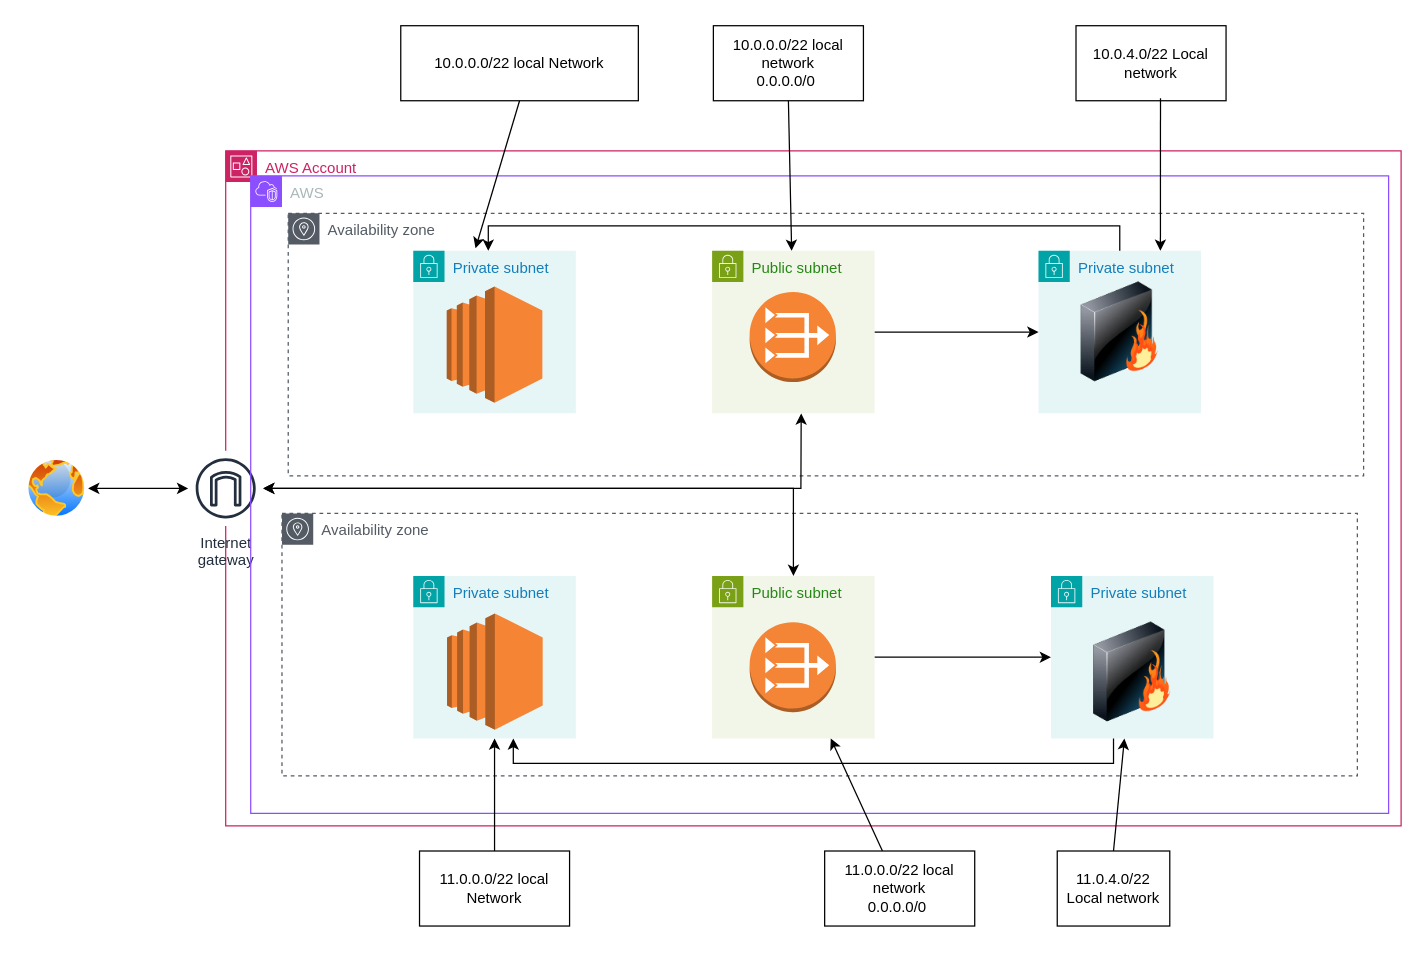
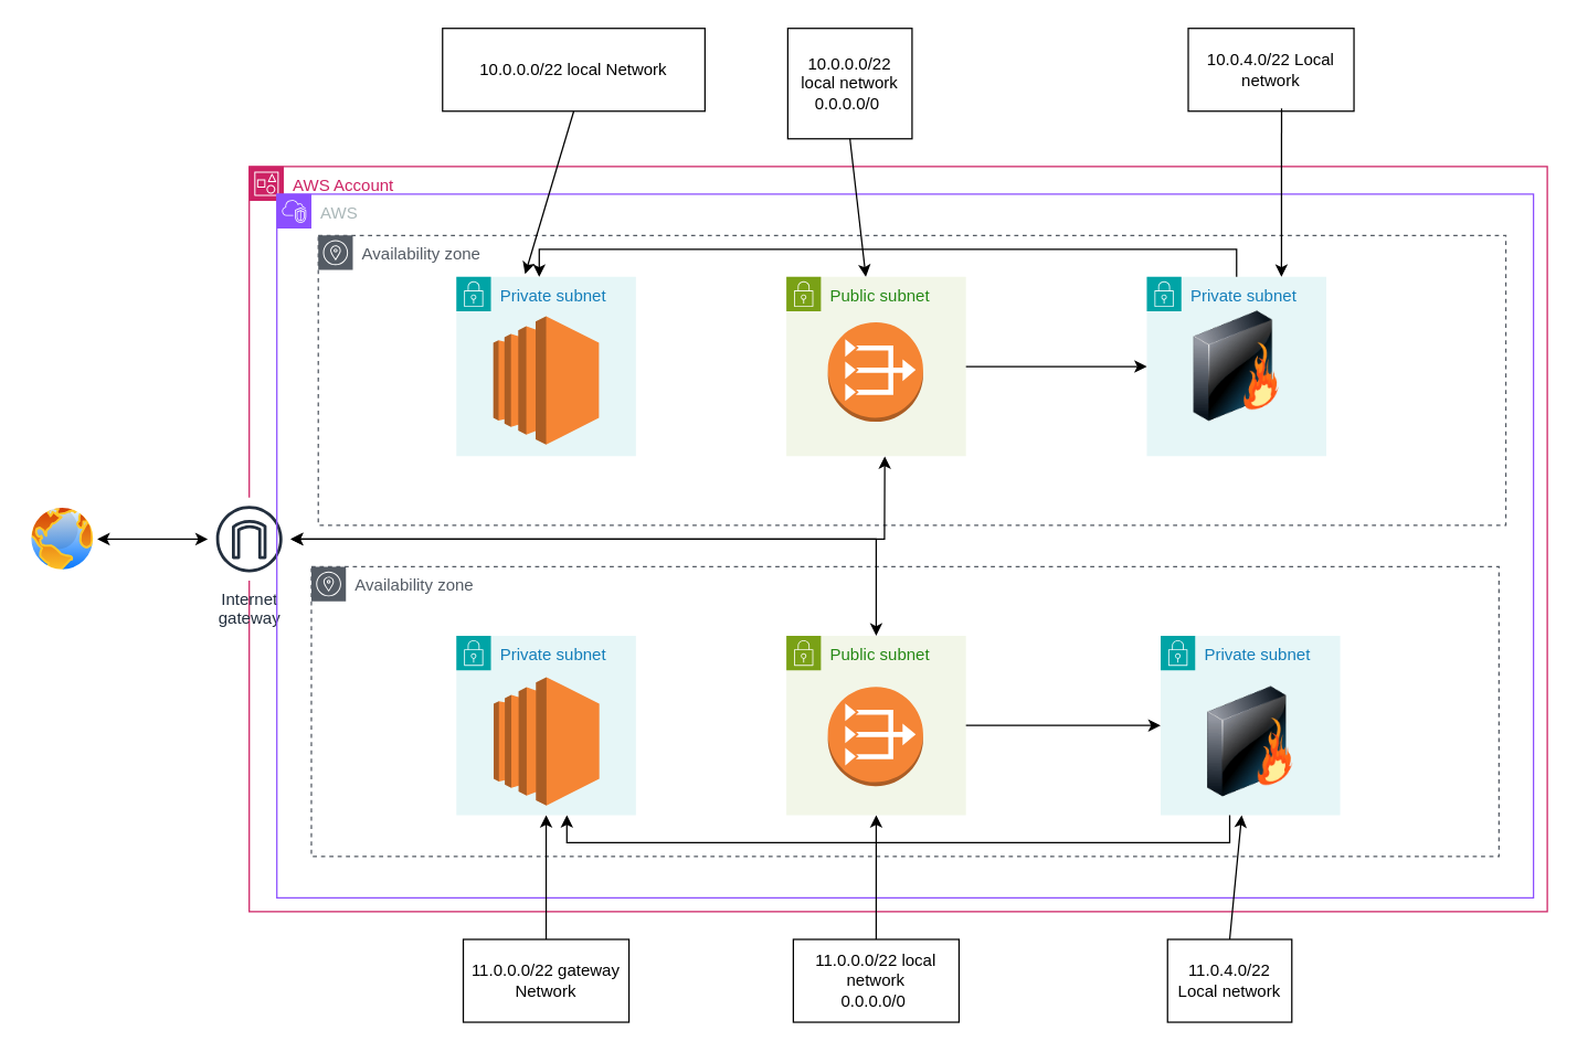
  <mxCell id="0" />
  <mxCell id="1" parent="0" />
  <mxCell id="2" value="AWS Account" style="points=[[0,0],[0.25,0],[0.5,0],[0.75,0],[1,0],[1,0.25],[1,0.5],[1,0.75],[1,1],[0.75,1],[0.5,1],[0.25,1],[0,1],[0,0.75],[0,0.5],[0,0.25]];outlineConnect=0;gradientColor=none;html=1;whiteSpace=wrap;fontSize=12;fontStyle=0;container=1;pointerEvents=0;collapsible=0;recursiveResize=0;shape=mxgraph.aws4.group;grIcon=mxgraph.aws4.group_account;strokeColor=#CD2264;fillColor=none;verticalAlign=top;align=left;spacingLeft=30;fontColor=#CD2264;dashed=0;" vertex="1" parent="1"><mxGeometry x="180" y="120" width="940" height="540" as="geometry" /></mxCell>
  <mxCell id="3" value="Internet&#10;gateway" style="sketch=0;outlineConnect=0;fontColor=#232F3E;gradientColor=none;strokeColor=#232F3E;fillColor=#ffffff;dashed=0;verticalLabelPosition=bottom;verticalAlign=top;align=center;html=1;fontSize=12;fontStyle=0;aspect=fixed;shape=mxgraph.aws4.resourceIcon;resIcon=mxgraph.aws4.internet_gateway;" vertex="1" parent="2"><mxGeometry x="-30" y="240" width="60" height="60" as="geometry" /></mxCell>
  <mxCell id="4" value="AWS" style="points=[[0,0],[0.25,0],[0.5,0],[0.75,0],[1,0],[1,0.25],[1,0.5],[1,0.75],[1,1],[0.75,1],[0.5,1],[0.25,1],[0,1],[0,0.75],[0,0.5],[0,0.25]];outlineConnect=0;gradientColor=none;html=1;whiteSpace=wrap;fontSize=12;fontStyle=0;container=1;pointerEvents=0;collapsible=0;recursiveResize=0;shape=mxgraph.aws4.group;grIcon=mxgraph.aws4.group_vpc2;strokeColor=#8C4FFF;fillColor=none;verticalAlign=top;align=left;spacingLeft=30;fontColor=#AAB7B8;dashed=0;" vertex="1" parent="1"><mxGeometry x="200" y="140" width="910" height="510" as="geometry" /></mxCell>
  <mxCell id="5" value="Availability zone" style="sketch=0;outlineConnect=0;gradientColor=none;html=1;whiteSpace=wrap;fontSize=12;fontStyle=0;shape=mxgraph.aws4.group;grIcon=mxgraph.aws4.group_availability_zone;strokeColor=#545B64;fillColor=none;verticalAlign=top;align=left;spacingLeft=30;fontColor=#545B64;dashed=1;" vertex="1" parent="4"><mxGeometry x="25" y="270" width="860" height="210" as="geometry" /></mxCell>
  <mxCell id="6" value="Public subnet" style="points=[[0,0],[0.25,0],[0.5,0],[0.75,0],[1,0],[1,0.25],[1,0.5],[1,0.75],[1,1],[0.75,1],[0.5,1],[0.25,1],[0,1],[0,0.75],[0,0.5],[0,0.25]];outlineConnect=0;gradientColor=none;html=1;whiteSpace=wrap;fontSize=12;fontStyle=0;container=1;pointerEvents=0;collapsible=0;recursiveResize=0;shape=mxgraph.aws4.group;grIcon=mxgraph.aws4.group_security_group;grStroke=0;strokeColor=#7AA116;fillColor=#F2F6E8;verticalAlign=top;align=left;spacingLeft=30;fontColor=#248814;dashed=0;" vertex="1" parent="4"><mxGeometry x="369" y="320" width="130" height="130" as="geometry" /></mxCell>
  <mxCell id="7" value="" style="outlineConnect=0;dashed=0;verticalLabelPosition=bottom;verticalAlign=top;align=center;html=1;shape=mxgraph.aws3.vpc_nat_gateway;fillColor=#F58536;gradientColor=none;" vertex="1" parent="6"><mxGeometry x="30" y="37" width="69" height="72" as="geometry" /></mxCell>
  <mxCell id="8" value="Private subnet" style="points=[[0,0],[0.25,0],[0.5,0],[0.75,0],[1,0],[1,0.25],[1,0.5],[1,0.75],[1,1],[0.75,1],[0.5,1],[0.25,1],[0,1],[0,0.75],[0,0.5],[0,0.25]];outlineConnect=0;gradientColor=none;html=1;whiteSpace=wrap;fontSize=12;fontStyle=0;container=1;pointerEvents=0;collapsible=0;recursiveResize=0;shape=mxgraph.aws4.group;grIcon=mxgraph.aws4.group_security_group;grStroke=0;strokeColor=#00A4A6;fillColor=#E6F6F7;verticalAlign=top;align=left;spacingLeft=30;fontColor=#147EBA;dashed=0;" vertex="1" parent="4"><mxGeometry x="130" y="320" width="130" height="130" as="geometry" /></mxCell>
  <mxCell id="9" value="" style="outlineConnect=0;dashed=0;verticalLabelPosition=bottom;verticalAlign=top;align=center;html=1;shape=mxgraph.aws3.ec2;fillColor=#F58534;gradientColor=none;" vertex="1" parent="8"><mxGeometry x="27" y="30" width="76.5" height="93" as="geometry" /></mxCell>
  <mxCell id="10" value="Private subnet" style="points=[[0,0],[0.25,0],[0.5,0],[0.75,0],[1,0],[1,0.25],[1,0.5],[1,0.75],[1,1],[0.75,1],[0.5,1],[0.25,1],[0,1],[0,0.75],[0,0.5],[0,0.25]];outlineConnect=0;gradientColor=none;html=1;whiteSpace=wrap;fontSize=12;fontStyle=0;container=1;pointerEvents=0;collapsible=0;recursiveResize=0;shape=mxgraph.aws4.group;grIcon=mxgraph.aws4.group_security_group;grStroke=0;strokeColor=#00A4A6;fillColor=#E6F6F7;verticalAlign=top;align=left;spacingLeft=30;fontColor=#147EBA;dashed=0;" vertex="1" parent="4"><mxGeometry x="640" y="320" width="130" height="130" as="geometry" /></mxCell>
  <mxCell id="11" value="" style="image;html=1;image=img/lib/clip_art/networking/Firewall_128x128.png" vertex="1" parent="10"><mxGeometry x="25" y="37" width="80" height="80" as="geometry" /></mxCell>
  <mxCell id="12" value="" style="endArrow=classic;html=1;rounded=0;" edge="1" parent="4" source="6" target="10"><mxGeometry width="50" height="50" relative="1" as="geometry"><mxPoint x="410" y="260" as="sourcePoint" /><mxPoint x="460" y="210" as="targetPoint" /></mxGeometry></mxCell>
  <mxCell id="13" value="" style="endArrow=classic;html=1;rounded=0;" edge="1" parent="4"><mxGeometry width="50" height="50" relative="1" as="geometry"><mxPoint x="690" y="450" as="sourcePoint" /><mxPoint x="210" y="450" as="targetPoint" /><Array as="points"><mxPoint x="690" y="470" /><mxPoint x="210" y="470" /></Array></mxGeometry></mxCell>
  <mxCell id="14" value="Availability zone" style="sketch=0;outlineConnect=0;gradientColor=none;html=1;whiteSpace=wrap;fontSize=12;fontStyle=0;shape=mxgraph.aws4.group;grIcon=mxgraph.aws4.group_availability_zone;strokeColor=#545B64;fillColor=none;verticalAlign=top;align=left;spacingLeft=30;fontColor=#545B64;dashed=1;" vertex="1" parent="1"><mxGeometry x="230" y="170" width="860" height="210" as="geometry" /></mxCell>
  <mxCell id="15" value="Public subnet" style="points=[[0,0],[0.25,0],[0.5,0],[0.75,0],[1,0],[1,0.25],[1,0.5],[1,0.75],[1,1],[0.75,1],[0.5,1],[0.25,1],[0,1],[0,0.75],[0,0.5],[0,0.25]];outlineConnect=0;gradientColor=none;html=1;whiteSpace=wrap;fontSize=12;fontStyle=0;container=1;pointerEvents=0;collapsible=0;recursiveResize=0;shape=mxgraph.aws4.group;grIcon=mxgraph.aws4.group_security_group;grStroke=0;strokeColor=#7AA116;fillColor=#F2F6E8;verticalAlign=top;align=left;spacingLeft=30;fontColor=#248814;dashed=0;" vertex="1" parent="1"><mxGeometry x="569" y="200" width="130" height="130" as="geometry" /></mxCell>
  <mxCell id="16" value="" style="outlineConnect=0;dashed=0;verticalLabelPosition=bottom;verticalAlign=top;align=center;html=1;shape=mxgraph.aws3.vpc_nat_gateway;fillColor=#F58534;gradientColor=none;" vertex="1" parent="15"><mxGeometry x="30" y="33" width="69" height="72" as="geometry" /></mxCell>
  <mxCell id="17" value="Private subnet" style="points=[[0,0],[0.25,0],[0.5,0],[0.75,0],[1,0],[1,0.25],[1,0.5],[1,0.75],[1,1],[0.75,1],[0.5,1],[0.25,1],[0,1],[0,0.75],[0,0.5],[0,0.25]];outlineConnect=0;gradientColor=none;html=1;whiteSpace=wrap;fontSize=12;fontStyle=0;container=1;pointerEvents=0;collapsible=0;recursiveResize=0;shape=mxgraph.aws4.group;grIcon=mxgraph.aws4.group_security_group;grStroke=0;strokeColor=#00A4A6;fillColor=#E6F6F7;verticalAlign=top;align=left;spacingLeft=30;fontColor=#147EBA;dashed=0;" vertex="1" parent="1"><mxGeometry x="330" y="200" width="130" height="130" as="geometry" /></mxCell>
  <mxCell id="18" value="" style="outlineConnect=0;dashed=0;verticalLabelPosition=bottom;verticalAlign=top;align=center;html=1;shape=mxgraph.aws3.ec2;fillColor=#F58534;gradientColor=none;" vertex="1" parent="17"><mxGeometry x="26.75" y="28.5" width="76.5" height="93" as="geometry" /></mxCell>
  <mxCell id="19" value="Private subnet" style="points=[[0,0],[0.25,0],[0.5,0],[0.75,0],[1,0],[1,0.25],[1,0.5],[1,0.75],[1,1],[0.75,1],[0.5,1],[0.25,1],[0,1],[0,0.75],[0,0.5],[0,0.25]];outlineConnect=0;gradientColor=none;html=1;whiteSpace=wrap;fontSize=12;fontStyle=0;container=1;pointerEvents=0;collapsible=0;recursiveResize=0;shape=mxgraph.aws4.group;grIcon=mxgraph.aws4.group_security_group;grStroke=0;strokeColor=#00A4A6;fillColor=#E6F6F7;verticalAlign=top;align=left;spacingLeft=30;fontColor=#147EBA;dashed=0;" vertex="1" parent="1"><mxGeometry x="830" y="200" width="130" height="130" as="geometry" /></mxCell>
  <mxCell id="20" value="" style="image;html=1;image=img/lib/clip_art/networking/Firewall_128x128.png" vertex="1" parent="19"><mxGeometry x="25" y="25" width="80" height="80" as="geometry" /></mxCell>
  <mxCell id="21" value="" style="image;aspect=fixed;perimeter=ellipsePerimeter;html=1;align=center;shadow=0;dashed=0;spacingTop=3;image=img/lib/active_directory/internet_globe.svg;" vertex="1" parent="1"><mxGeometry x="20" y="365" width="50" height="50" as="geometry" /></mxCell>
  <mxCell id="22" value="" style="endArrow=classic;startArrow=classic;html=1;rounded=0;exitX=1;exitY=0.5;exitDx=0;exitDy=0;" edge="1" parent="1" source="21" target="3"><mxGeometry width="50" height="50" relative="1" as="geometry"><mxPoint x="610" y="400" as="sourcePoint" /><mxPoint x="660" y="350" as="targetPoint" /></mxGeometry></mxCell>
  <mxCell id="23" value="" style="endArrow=classic;startArrow=classic;html=1;rounded=0;" edge="1" parent="1" source="3" target="6"><mxGeometry width="50" height="50" relative="1" as="geometry"><mxPoint x="610" y="400" as="sourcePoint" /><mxPoint x="660" y="350" as="targetPoint" /><Array as="points"><mxPoint x="634" y="390" /></Array></mxGeometry></mxCell>
  <mxCell id="24" value="" style="endArrow=classic;startArrow=classic;html=1;rounded=0;entryX=0.477;entryY=0.762;entryDx=0;entryDy=0;entryPerimeter=0;" edge="1" parent="1" target="14"><mxGeometry width="50" height="50" relative="1" as="geometry"><mxPoint x="210" y="390" as="sourcePoint" /><mxPoint x="660" y="350" as="targetPoint" /><Array as="points"><mxPoint x="640" y="390" /></Array></mxGeometry></mxCell>
  <mxCell id="25" value="" style="endArrow=classic;html=1;rounded=0;" edge="1" parent="1" source="15" target="19"><mxGeometry width="50" height="50" relative="1" as="geometry"><mxPoint x="610" y="400" as="sourcePoint" /><mxPoint x="660" y="350" as="targetPoint" /><Array as="points" /></mxGeometry></mxCell>
  <mxCell id="26" value="" style="endArrow=classic;html=1;rounded=0;" edge="1" parent="1" source="19"><mxGeometry width="50" height="50" relative="1" as="geometry"><mxPoint x="610" y="400" as="sourcePoint" /><mxPoint x="390" y="200" as="targetPoint" /><Array as="points"><mxPoint x="895" y="180" /><mxPoint x="390" y="180" /></Array></mxGeometry></mxCell>
  <mxCell id="27" value="10.0.0.0/22 local Network" style="rounded=0;whiteSpace=wrap;html=1;" vertex="1" parent="1"><mxGeometry x="320" y="20" width="190" height="60" as="geometry" /></mxCell>
- <mxCell id="28" value="10.0.0.0/22 local network&lt;div&gt;0.0.0.0/0&amp;nbsp;&lt;/div&gt;" style="rounded=0;whiteSpace=wrap;html=1;" vertex="1" parent="1"><mxGeometry x="570" y="20" width="120" height="60" as="geometry" /></mxCell>
+ <mxCell id="28" value="10.0.0.0/22 local network&lt;div&gt;0.0.0.0/0&amp;nbsp;&lt;/div&gt;" style="rounded=0;whiteSpace=wrap;html=1;" vertex="1" parent="1"><mxGeometry x="570" y="20" width="90" height="80" as="geometry" /></mxCell>
  <mxCell id="29" value="10.0.4.0/22 Local network" style="rounded=0;whiteSpace=wrap;html=1;" vertex="1" parent="1"><mxGeometry x="860" y="20" width="120" height="60" as="geometry" /></mxCell>
- <mxCell id="30" value="11.0.0.0/22 local Network" style="rounded=0;whiteSpace=wrap;html=1;" vertex="1" parent="1"><mxGeometry x="335" y="680" width="120" height="60" as="geometry" /></mxCell>
- <mxCell id="31" value="11.0.0.0/22 local network&lt;div&gt;0.0.0.0/0&amp;nbsp;&lt;/div&gt;" style="rounded=0;whiteSpace=wrap;html=1;" vertex="1" parent="1"><mxGeometry x="659" y="680" width="120" height="60" as="geometry" /></mxCell>
+ <mxCell id="30" value="11.0.0.0/22 gateway Network" style="rounded=0;whiteSpace=wrap;html=1;" vertex="1" parent="1"><mxGeometry x="335" y="680" width="120" height="60" as="geometry" /></mxCell>
+ <mxCell id="31" value="11.0.0.0/22 local network&lt;div&gt;0.0.0.0/0&amp;nbsp;&lt;/div&gt;" style="rounded=0;whiteSpace=wrap;html=1;" vertex="1" parent="1"><mxGeometry x="574" y="680" width="120" height="60" as="geometry" /></mxCell>
  <mxCell id="32" value="11.0.4.0/22 Local network" style="rounded=0;whiteSpace=wrap;html=1;" vertex="1" parent="1"><mxGeometry x="845" y="680" width="90" height="60" as="geometry" /></mxCell>
  <mxCell id="33" value="" style="endArrow=classic;html=1;rounded=0;exitX=0.5;exitY=1;exitDx=0;exitDy=0;entryX=0.383;entryY=-0.015;entryDx=0;entryDy=0;entryPerimeter=0;" edge="1" parent="1" source="27" target="17"><mxGeometry width="50" height="50" relative="1" as="geometry"><mxPoint x="610" y="200" as="sourcePoint" /><mxPoint x="660" y="150" as="targetPoint" /></mxGeometry></mxCell>
  <mxCell id="34" value="" style="endArrow=classic;html=1;rounded=0;exitX=0.5;exitY=1;exitDx=0;exitDy=0;" edge="1" parent="1" source="28" target="15"><mxGeometry width="50" height="50" relative="1" as="geometry"><mxPoint x="610" y="200" as="sourcePoint" /><mxPoint x="660" y="150" as="targetPoint" /></mxGeometry></mxCell>
  <mxCell id="35" value="" style="endArrow=classic;html=1;rounded=0;exitX=0.563;exitY=0.967;exitDx=0;exitDy=0;exitPerimeter=0;entryX=0.75;entryY=0;entryDx=0;entryDy=0;" edge="1" parent="1" source="29" target="19"><mxGeometry width="50" height="50" relative="1" as="geometry"><mxPoint x="610" y="200" as="sourcePoint" /><mxPoint x="660" y="150" as="targetPoint" /></mxGeometry></mxCell>
  <mxCell id="36" value="" style="endArrow=classic;html=1;rounded=0;exitX=0.5;exitY=0;exitDx=0;exitDy=0;" edge="1" parent="1" source="30" target="8"><mxGeometry width="50" height="50" relative="1" as="geometry"><mxPoint x="610" y="800" as="sourcePoint" /><mxPoint x="660" y="750" as="targetPoint" /></mxGeometry></mxCell>
  <mxCell id="37" value="" style="endArrow=classic;html=1;rounded=0;" edge="1" parent="1" source="31" target="6"><mxGeometry width="50" height="50" relative="1" as="geometry"><mxPoint x="580" y="860" as="sourcePoint" /><mxPoint x="630" y="810" as="targetPoint" /></mxGeometry></mxCell>
  <mxCell id="38" value="" style="endArrow=classic;html=1;rounded=0;exitX=0.5;exitY=0;exitDx=0;exitDy=0;" edge="1" parent="1" source="32" target="10"><mxGeometry width="50" height="50" relative="1" as="geometry"><mxPoint x="905" y="670" as="sourcePoint" /><mxPoint x="660" y="750" as="targetPoint" /></mxGeometry></mxCell>
